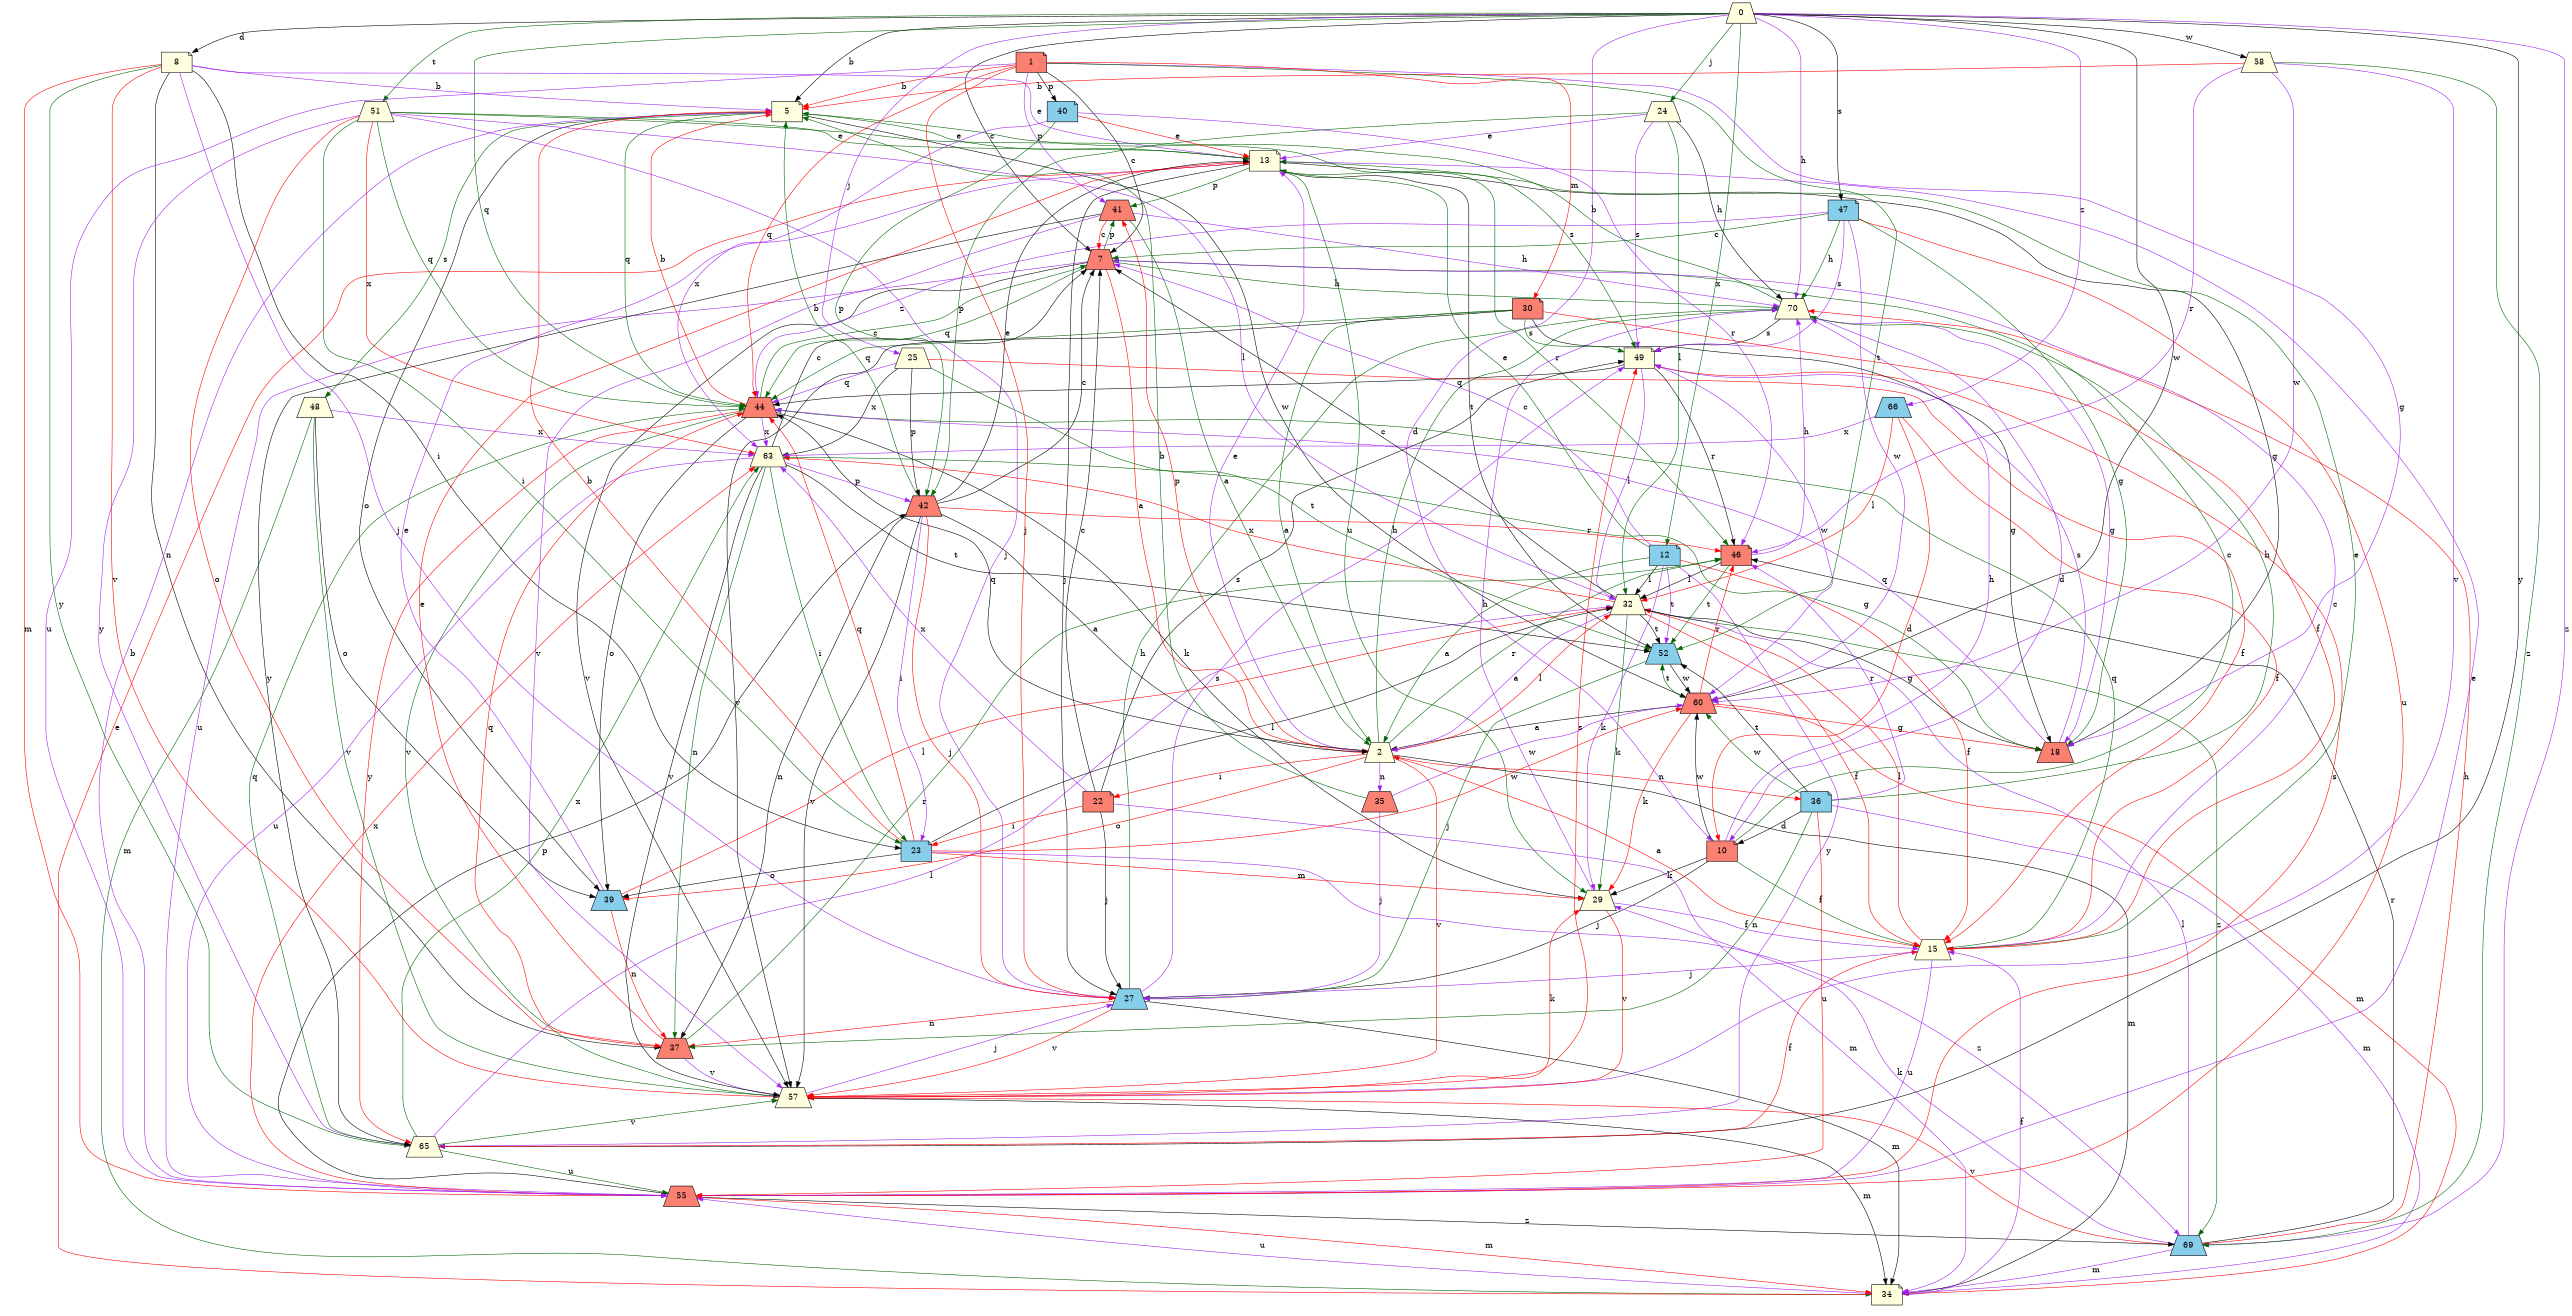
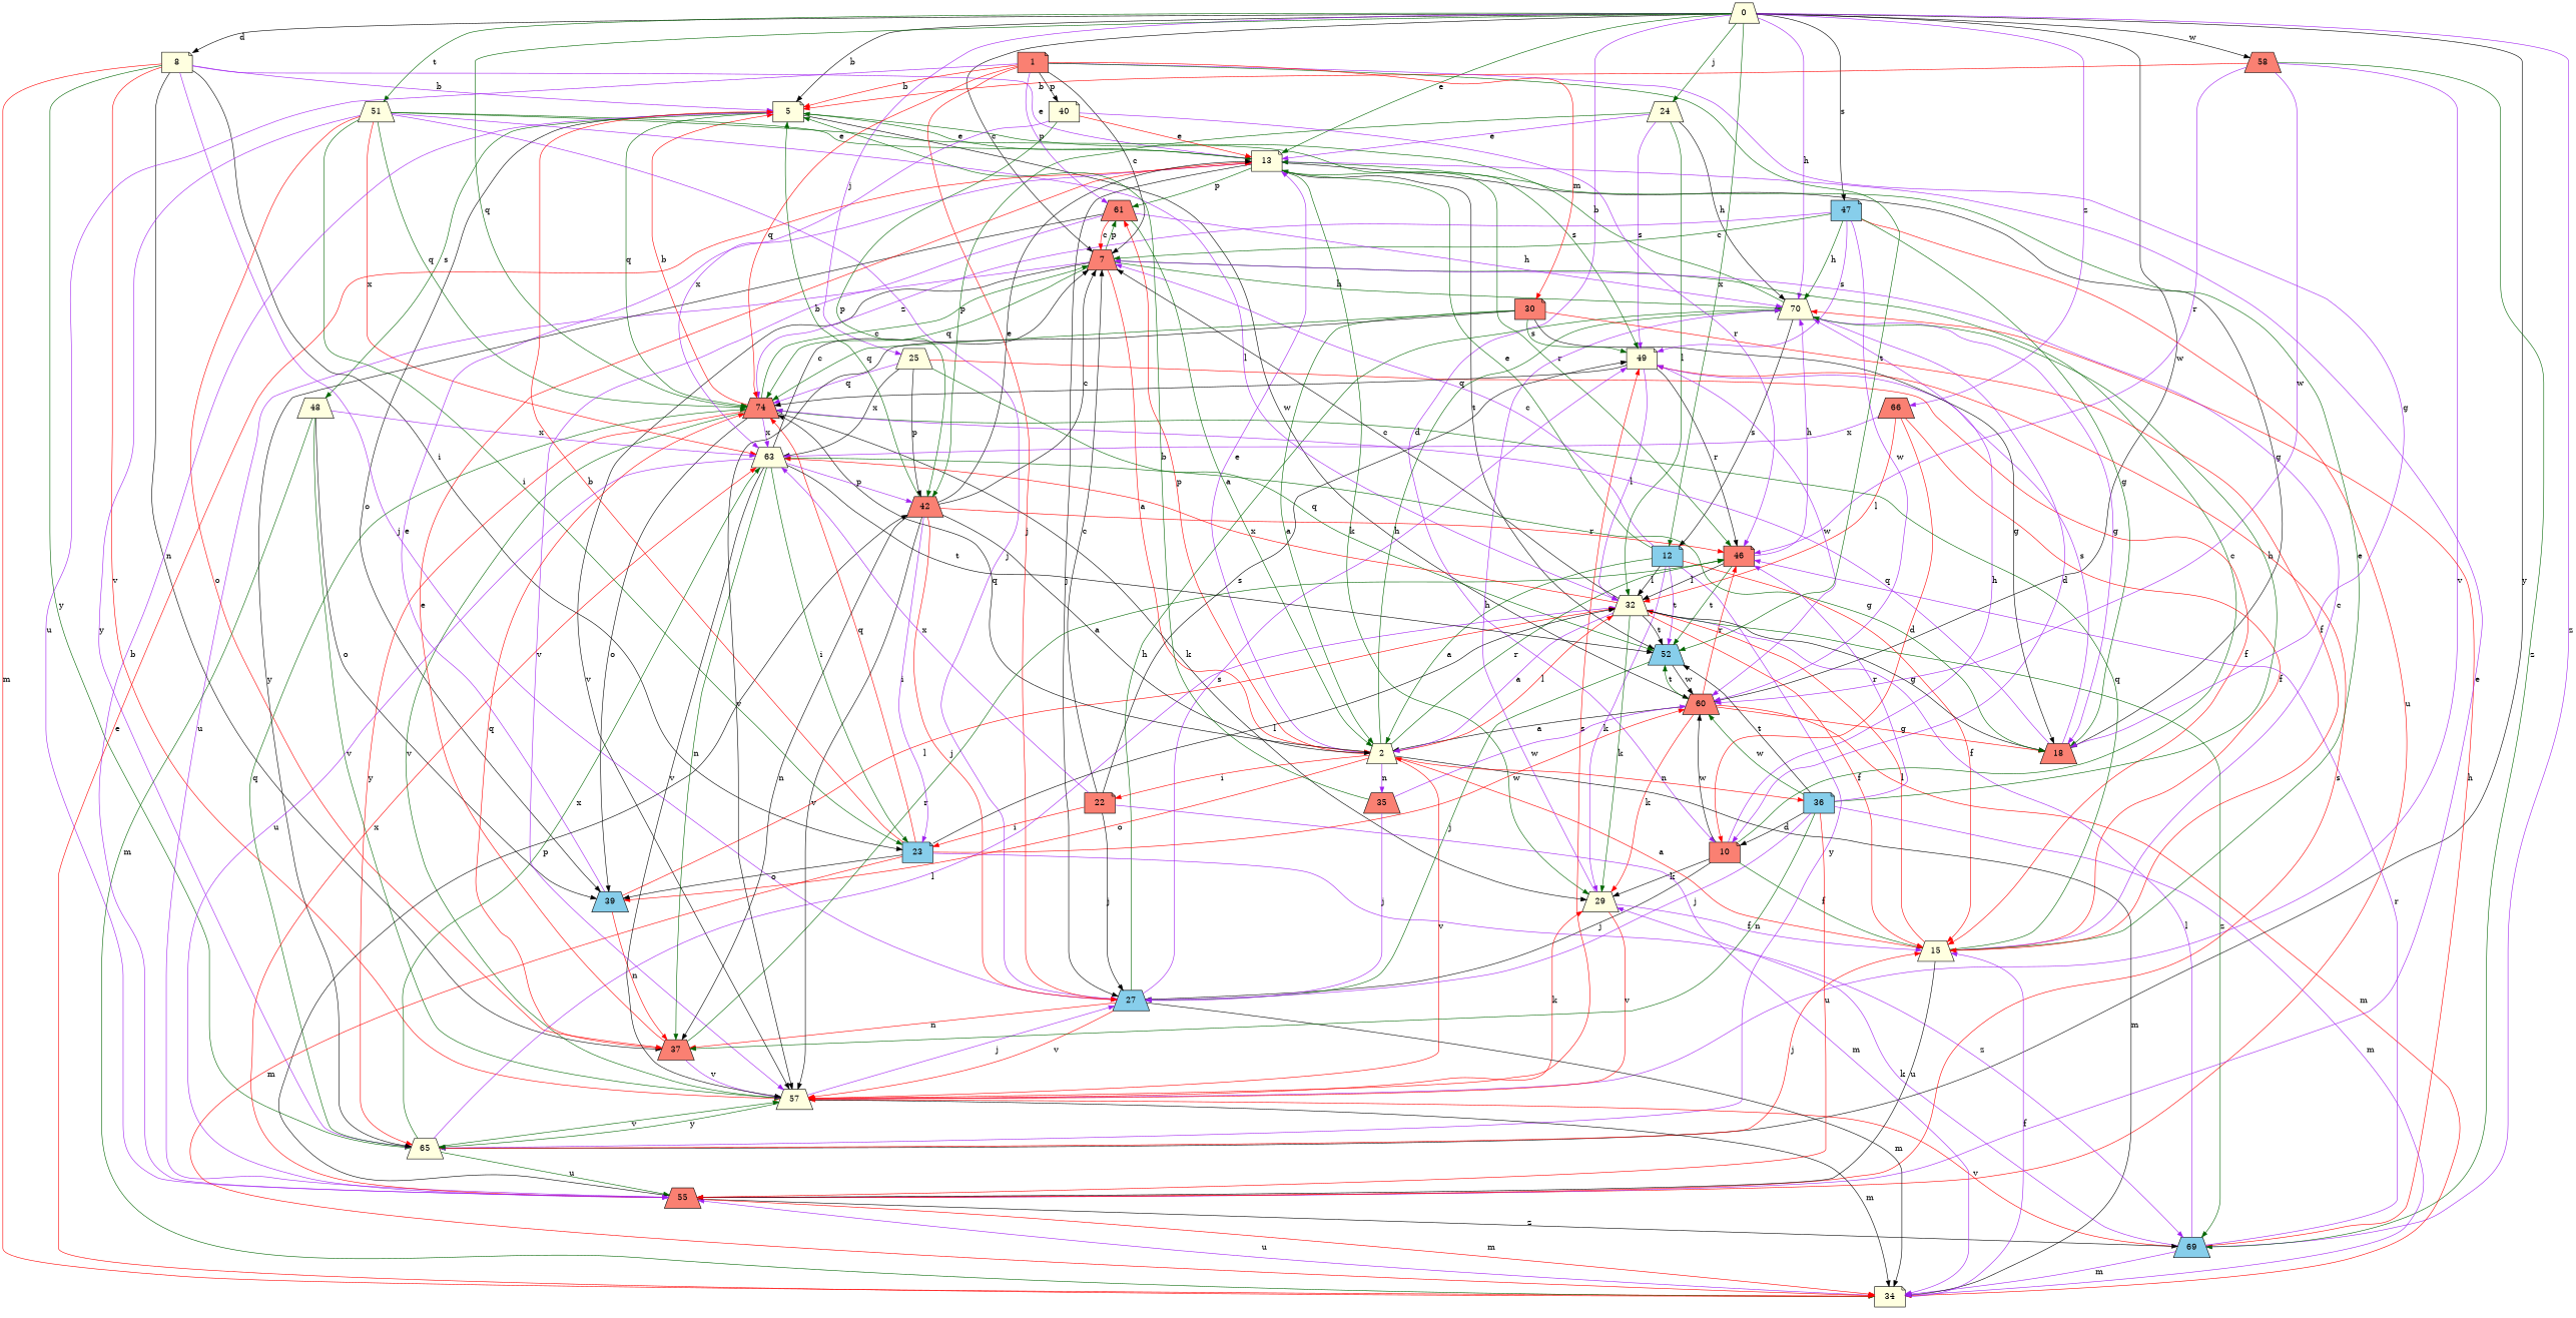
  strict digraph {
    fontname="DejaVu Serif"
    node [fillcolor=lightyellow fontname="DejaVu Serif" shape=trapezium style=filled]
    edge [color=purple fontname="DejaVu Serif"]
    5 [shape=note]
    0
    7 [fillcolor=salmon]
    8 [shape=note]
    10 [fillcolor=salmon shape=note]
    13 [shape=note]
    n7 [label=70]
    24
    25
-   44 [fillcolor=salmon]
+   44 [fillcolor=salmon label=74]
    47 [fillcolor=skyblue shape=note]
    51
-   58
+   58 [fillcolor=salmon]
    60 [fillcolor=salmon]
    n15 [fillcolor=skyblue label=12 shape=note]
    65
-   66 [fillcolor=skyblue]
+   66 [fillcolor=salmon]
    69 [fillcolor=skyblue]
    39 [fillcolor=skyblue]
    48
-   41 [fillcolor=salmon]
+   41 [fillcolor=salmon label=61]
    55 [fillcolor=salmon]
    2
    57
    27 [fillcolor=skyblue]
    34 [shape=note]
    23 [fillcolor=skyblue shape=note]
    37 [fillcolor=salmon]
    15
    29
    18 [fillcolor=salmon]
    52 [fillcolor=skyblue]
    46 [fillcolor=salmon shape=note]
    49 [shape=note]
    32
    42 [fillcolor=salmon]
    63
    1 [fillcolor=salmon shape=note]
    n39 [fillcolor=salmon label=30 shape=note]
-   40 [fillcolor=skyblue shape=note]
+   40 [shape=note]
    22 [fillcolor=salmon shape=note]
    35 [fillcolor=salmon]
    36 [fillcolor=skyblue shape=note]
    5 -> 13 [color=darkgreen label=e]
    5 -> 44 [color=darkgreen label=q]
    5 -> 60 [color=black label=w]
    5 -> 39 [color=black label=o]
    5 -> 48 [color=darkgreen label=s]
    0 -> 5 [color=black label=b]
    0 -> 7 [color=black label=c]
    0 -> 8 [color=black label=d]
    0 -> 10 [label=d]
+   0 -> 13 [color=darkgreen label=e]
    0 -> n7 [label=h]
    0 -> 24 [color=darkgreen label=j]
    0 -> 25 [label=j]
    0 -> 44 [color=darkgreen label=q]
    0 -> 47 [color=black label=s]
    0 -> 51 [color=darkgreen label=t]
    0 -> 58 [color=black label=w]
    0 -> 60 [color=black label=w]
    0 -> n15 [color=darkgreen label=x]
    0 -> 65 [color=black label=y]
    0 -> 66 [label=z]
    0 -> 69 [label=z]
    7 -> n7 [color=darkgreen label=h]
    7 -> 44 [color=darkgreen label=q]
    7 -> 41 [color=darkgreen label=p]
    7 -> 55 [label=u]
    7 -> 2 [color=red label=a]
    7 -> 57 [color=black label=v]
    8 -> 5 [label=b]
    8 -> 13 [label=e]
    8 -> 65 [color=darkgreen label=y]
    8 -> 57 [color=red label=v]
    8 -> 27 [label=j]
-   8 -> 55 [color=red label=m]
+   8 -> 34 [color=red label=m]
    8 -> 23 [color=black label=i]
    8 -> 37 [color=black label=n]
    10 -> 7 [color=darkgreen label=c]
    10 -> n7 [label=h]
    10 -> 60 [color=black label=w]
    10 -> 27 [color=black label=j]
    10 -> 15 [color=darkgreen label=f]
    10 -> 29 [color=black label=k]
    13 -> 41 [color=darkgreen label=p]
    13 -> 27 [color=black label=j]
-   13 -> 29 [color=darkgreen label=u]
+   13 -> 29 [color=darkgreen label=k]
    13 -> 18 [color=black label=g]
    13 -> 52 [color=black label=t]
    13 -> 46 [color=darkgreen label=r]
    n7 -> 5 [color=darkgreen label=b]
    n7 -> 10 [label=d]
    n7 -> 18 [label=g]
-   n7 -> 49 [color=black label=s]
+   n7 -> n15 [color=black label=s]
    24 -> 13 [label=e]
    24 -> n7 [color=black label=h]
    24 -> 49 [label=s]
    24 -> 32 [color=darkgreen label=l]
    24 -> 42 [color=darkgreen label=p]
    25 -> 44 [label=q]
    25 -> 15 [color=red label=f]
-   25 -> 52 [color=darkgreen label=t]
+   25 -> 52 [color=darkgreen label=q]
    25 -> 42 [color=black label=p]
    25 -> 63 [color=black label=x]
    44 -> 5 [color=red label=b]
    44 -> 7 [color=darkgreen label=c]
    44 -> 65 [color=red label=y]
    44 -> 39 [color=black label=o]
    44 -> 57 [color=darkgreen label=v]
    44 -> 29 [color=black label=k]
    44 -> 63 [label=x]
    47 -> 7 [color=darkgreen label=c]
    47 -> n7 [color=darkgreen label=h]
    47 -> 44 [label=z]
    47 -> 60 [label=w]
    47 -> 55 [color=red label=u]
    47 -> 18 [color=darkgreen label=g]
    47 -> 49 [label=s]
    51 -> 13 [color=darkgreen label=e]
    51 -> 44 [color=darkgreen label=q]
    51 -> 65 [label=y]
    51 -> 27 [label=j]
    51 -> 23 [color=darkgreen label=i]
    51 -> 37 [color=red label=o]
    51 -> 49 [color=darkgreen label=s]
    51 -> 32 [label=l]
    51 -> 63 [color=red label=x]
    58 -> 5 [color=red label=b]
    58 -> 60 [label=w]
    58 -> 69 [color=darkgreen label=z]
    58 -> 57 [label=v]
    58 -> 46 [label=r]
    60 -> 2 [color=black label=a]
    60 -> 34 [color=red label=m]
    60 -> 29 [color=red label=k]
    60 -> 18 [color=red label=g]
    60 -> 52 [color=darkgreen label=t]
    60 -> 46 [color=red label=r]
    n15 -> 7 [label=c]
    n15 -> 13 [color=darkgreen label=e]
    n15 -> 65 [label=y]
    n15 -> 2 [color=darkgreen label=a]
    n15 -> 15 [color=red label=f]
    n15 -> 29 [label=k]
    n15 -> 52 [label=t]
    n15 -> 32 [color=black label=l]
    65 -> 44 [color=darkgreen label=q]
    65 -> 55 [color=darkgreen label=u]
    65 -> 57 [color=darkgreen label=v]
-   65 -> 15 [color=red label=f]
+   65 -> 15 [color=red label=j]
    65 -> 32 [label=l]
    65 -> 63 [color=darkgreen label=x]
    66 -> 10 [color=red label=d]
    66 -> 15 [color=red label=f]
    66 -> 32 [color=red label=l]
    66 -> 63 [label=x]
    69 -> n7 [color=red label=h]
    69 -> 57 [color=red label=v]
    69 -> 34 [label=m]
    69 -> 29 [label=k]
-   69 -> 46 [color=black label=r]
+   69 -> 46 [label=r]
    69 -> 32 [label=l]
    39 -> 13 [label=e]
    39 -> 37 [color=red label=n]
    39 -> 32 [color=red label=l]
    48 -> 39 [color=black label=o]
    48 -> 57 [color=darkgreen label=v]
    48 -> 34 [color=darkgreen label=m]
    48 -> 63 [label=x]
    41 -> 7 [color=red label=c]
    41 -> n7 [label=h]
    41 -> 65 [color=black label=y]
    41 -> 2 [color=darkgreen label=a]
    41 -> 57 [label=v]
    55 -> 5 [label=b]
    55 -> 13 [label=e]
    55 -> 69 [color=black label=z]
    55 -> 34 [color=red label=m]
    55 -> 49 [color=red label=s]
    55 -> 42 [color=black label=p]
    55 -> 63 [color=red label=x]
    2 -> 13 [label=e]
    2 -> n7 [color=darkgreen label=h]
    2 -> 44 [color=black label=q]
    2 -> 39 [color=red label=o]
    2 -> 41 [color=red label=p]
    2 -> 57 [color=red label=v]
    2 -> 34 [color=black label=m]
    2 -> 46 [color=darkgreen label=r]
    2 -> 32 [color=red label=l]
    2 -> 22 [color=red label=i]
    2 -> 35 [label=n]
    2 -> 36 [color=red label=n]
+   57 -> 65 [color=darkgreen label=y]
    57 -> 27 [label=j]
    57 -> 34 [color=black label=m]
    57 -> 29 [color=red label=k]
    57 -> 49 [color=red label=s]
    27 -> n7 [color=darkgreen label=h]
    27 -> 57 [color=red label=v]
    27 -> 34 [color=black label=m]
    27 -> 37 [color=red label=n]
    27 -> 49 [label=s]
    34 -> 13 [color=red label=e]
    34 -> 55 [label=u]
    34 -> 15 [label=f]
    23 -> 5 [color=red label=b]
    23 -> 44 [color=red label=q]
    23 -> 60 [color=red label=w]
    23 -> 69 [label=z]
    23 -> 39 [color=black label=o]
-   23 -> 29 [color=red label=m]
+   23 -> 34 [color=red label=m]
    23 -> 32 [color=black label=l]
    37 -> 13 [color=red label=e]
    37 -> 44 [color=red label=q]
    37 -> 57 [label=v]
    37 -> 46 [color=darkgreen label=r]
    15 -> 7 [label=c]
    15 -> 13 [color=darkgreen label=e]
    15 -> 44 [color=darkgreen label=q]
-   15 -> 55 [label=u]
+   15 -> 55 [color=black label=u]
    15 -> 2 [color=red label=a]
-   15 -> 27 [label=j]
+   36 -> 27 [label=j]
    15 -> 32 [color=red label=l]
    29 -> n7 [label=h]
    29 -> 57 [color=red label=v]
    29 -> 15 [label=f]
    18 -> 44 [label=q]
    18 -> 49 [label=s]
    52 -> 60 [color=black label=w]
    52 -> 27 [color=darkgreen label=j]
    46 -> n7 [label=h]
    46 -> 52 [color=darkgreen label=t]
    46 -> 32 [color=black label=l]
    49 -> 44 [color=black label=q]
    49 -> 60 [label=w]
    49 -> 46 [color=black label=r]
    49 -> 32 [label=l]
    32 -> 7 [color=black label=c]
    32 -> 69 [color=darkgreen label=z]
    32 -> 2 [label=a]
    32 -> 15 [color=red label=f]
    32 -> 29 [color=darkgreen label=k]
    32 -> 18 [color=black label=g]
    32 -> 52 [color=black label=t]
    32 -> 63 [color=red label=x]
    42 -> 5 [color=darkgreen label=b]
    42 -> 7 [color=black label=c]
    42 -> 13 [color=black label=e]
    42 -> 2 [color=black label=a]
    42 -> 57 [color=black label=v]
    42 -> 27 [color=red label=j]
    42 -> 23 [label=i]
    42 -> 37 [color=black label=n]
    42 -> 46 [color=red label=r]
    63 -> 7 [color=black label=c]
    63 -> 55 [label=u]
    63 -> 57 [color=black label=v]
    63 -> 23 [color=darkgreen label=i]
    63 -> 37 [color=darkgreen label=n]
    63 -> 18 [color=darkgreen label=g]
    63 -> 52 [color=black label=t]
    63 -> 42 [label=p]
    1 -> 5 [color=red label=b]
    1 -> 7 [color=black label=c]
    1 -> 44 [color=red label=q]
    1 -> 41 [label=p]
    1 -> 55 [label=u]
    1 -> 27 [color=red label=j]
    1 -> 18 [label=g]
    1 -> 52 [color=darkgreen label=t]
    1 -> n39 [color=red label=m]
    1 -> 40 [color=black label=p]
    n39 -> 44 [color=darkgreen label=q]
    n39 -> 2 [color=darkgreen label=a]
    n39 -> 57 [color=black label=v]
    n39 -> 15 [color=red label=f]
    n39 -> 18 [color=black label=g]
    n39 -> 49 [color=darkgreen label=s]
    40 -> 13 [color=red label=e]
    40 -> 46 [label=r]
    40 -> 42 [color=darkgreen label=p]
    40 -> 63 [label=x]
    22 -> 7 [color=black label=c]
    22 -> 27 [color=black label=j]
    22 -> 34 [label=m]
    22 -> 23 [color=red label=i]
    22 -> 49 [color=black label=s]
    22 -> 63 [label=x]
    35 -> 5 [color=darkgreen label=b]
    35 -> 60 [label=w]
    35 -> 27 [label=j]
    36 -> 10 [color=black label=d]
    36 -> n7 [color=darkgreen label=h]
    36 -> 60 [color=darkgreen label=w]
    36 -> 55 [color=red label=u]
    36 -> 34 [label=m]
    36 -> 37 [color=darkgreen label=n]
    36 -> 52 [color=black label=t]
    36 -> 46 [label=r]
  }
